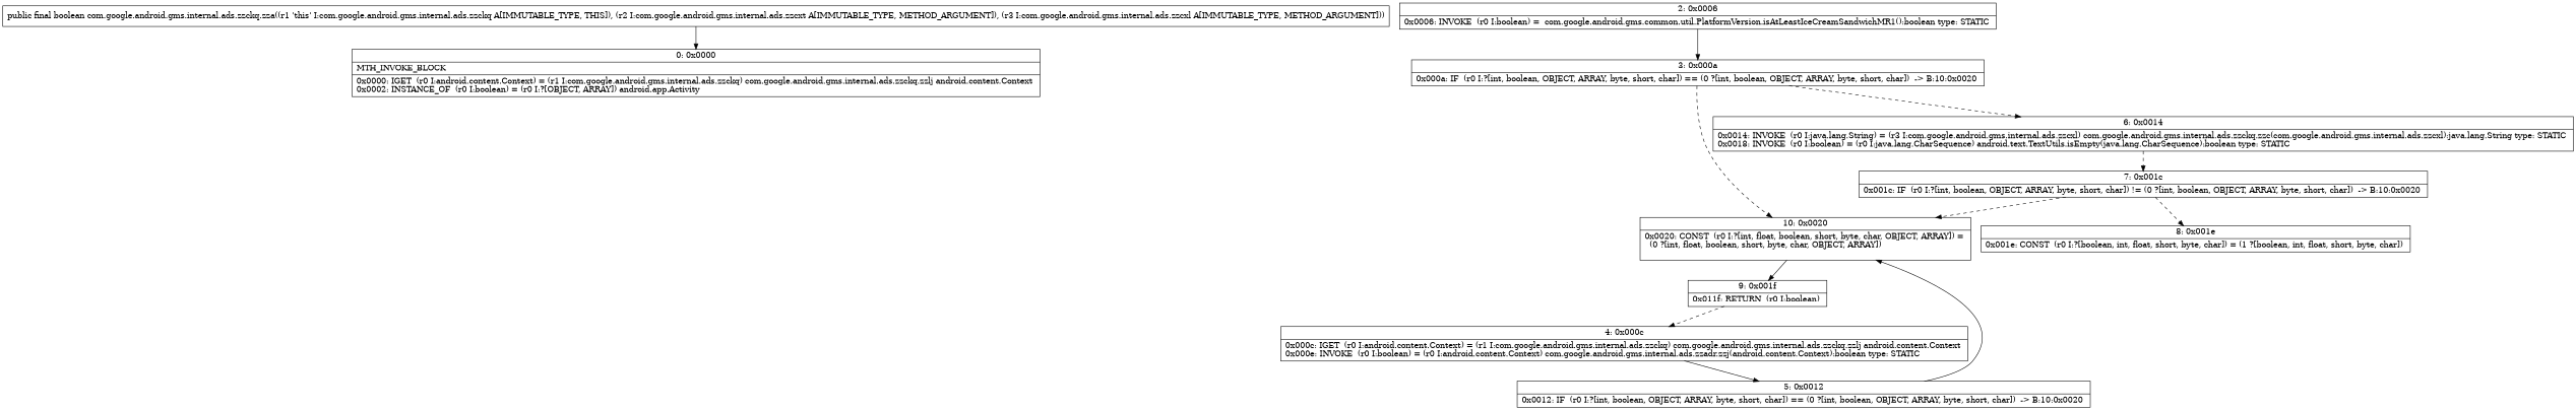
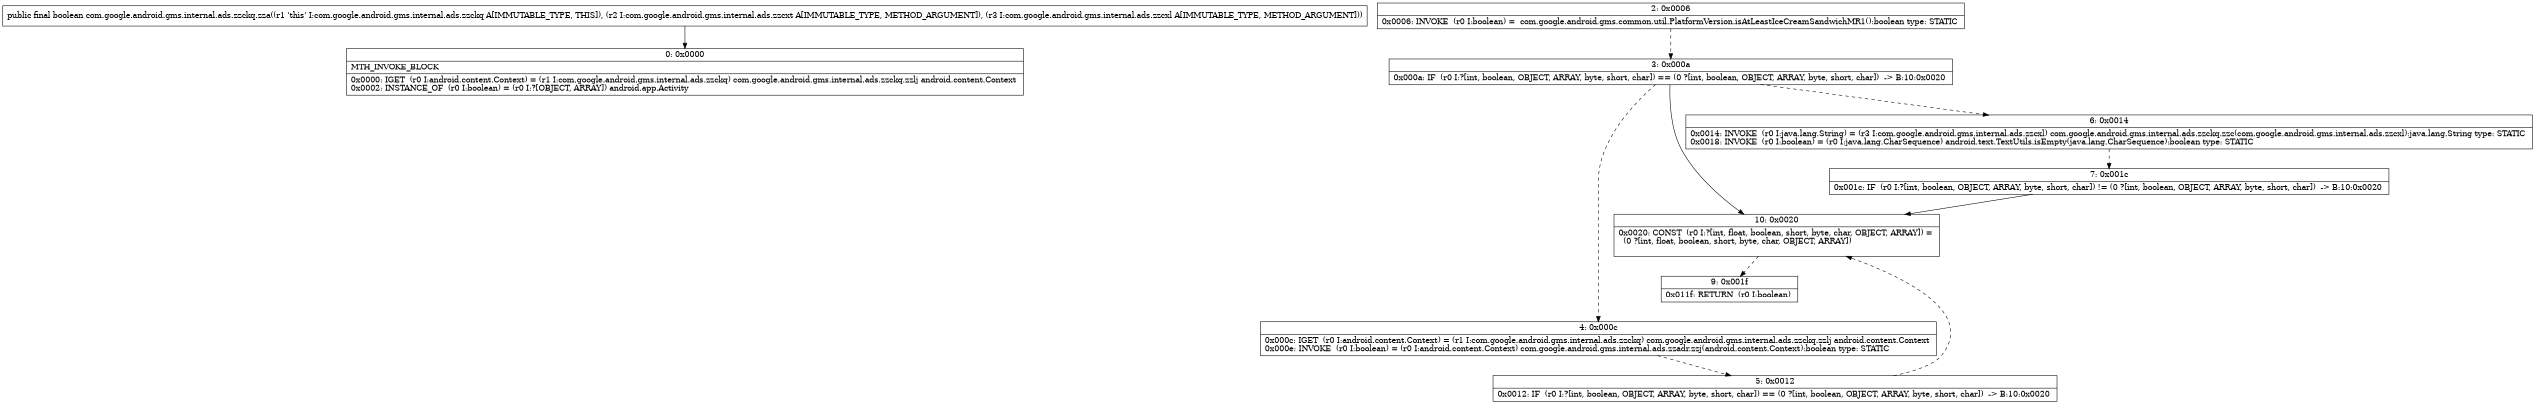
  digraph {
    node [shape=record]
    n1 [label="{0\:\ 0x0000|MTH_INVOKE_BLOCK\l|0x0000: IGET  (r0 I:android.content.Context) = (r1 I:com.google.android.gms.internal.ads.zzckq) com.google.android.gms.internal.ads.zzckq.zzlj android.content.Context \l0x0002: INSTANCE_OF  (r0 I:boolean) = (r0 I:?[OBJECT, ARRAY]) android.app.Activity \l}"]
    n2 [label="{2\:\ 0x0006|0x0006: INVOKE  (r0 I:boolean) =  com.google.android.gms.common.util.PlatformVersion.isAtLeastIceCreamSandwichMR1():boolean type: STATIC \l}"]
    n3 [label="{3\:\ 0x000a|0x000a: IF  (r0 I:?[int, boolean, OBJECT, ARRAY, byte, short, char]) == (0 ?[int, boolean, OBJECT, ARRAY, byte, short, char])  \-\> B:10:0x0020 \l}"]
    n4 [label="{10\:\ 0x0020|0x0020: CONST  (r0 I:?[int, float, boolean, short, byte, char, OBJECT, ARRAY]) = \l  (0 ?[int, float, boolean, short, byte, char, OBJECT, ARRAY])\l \l}"]
    n5 [label="{9\:\ 0x001f|0x011f: RETURN  (r0 I:boolean) \l}"]
    n6 [label="{4\:\ 0x000c|0x000c: IGET  (r0 I:android.content.Context) = (r1 I:com.google.android.gms.internal.ads.zzckq) com.google.android.gms.internal.ads.zzckq.zzlj android.content.Context \l0x000e: INVOKE  (r0 I:boolean) = (r0 I:android.content.Context) com.google.android.gms.internal.ads.zzadr.zzj(android.content.Context):boolean type: STATIC \l}"]
    n7 [label="{6\:\ 0x0014|0x0014: INVOKE  (r0 I:java.lang.String) = (r3 I:com.google.android.gms.internal.ads.zzcxl) com.google.android.gms.internal.ads.zzckq.zzc(com.google.android.gms.internal.ads.zzcxl):java.lang.String type: STATIC \l0x0018: INVOKE  (r0 I:boolean) = (r0 I:java.lang.CharSequence) android.text.TextUtils.isEmpty(java.lang.CharSequence):boolean type: STATIC \l}"]
    n8 [label="{5\:\ 0x0012|0x0012: IF  (r0 I:?[int, boolean, OBJECT, ARRAY, byte, short, char]) == (0 ?[int, boolean, OBJECT, ARRAY, byte, short, char])  \-\> B:10:0x0020 \l}"]
    n9 [label="{7\:\ 0x001c|0x001c: IF  (r0 I:?[int, boolean, OBJECT, ARRAY, byte, short, char]) != (0 ?[int, boolean, OBJECT, ARRAY, byte, short, char])  \-\> B:10:0x0020 \l}"]
-   n10 [label="{8\:\ 0x001e|0x001e: CONST  (r0 I:?[boolean, int, float, short, byte, char]) = (1 ?[boolean, int, float, short, byte, char]) \l}"]
    n11 [label="{public final boolean com.google.android.gms.internal.ads.zzckq.zza((r1 'this' I:com.google.android.gms.internal.ads.zzckq A[IMMUTABLE_TYPE, THIS]), (r2 I:com.google.android.gms.internal.ads.zzcxt A[IMMUTABLE_TYPE, METHOD_ARGUMENT]), (r3 I:com.google.android.gms.internal.ads.zzcxl A[IMMUTABLE_TYPE, METHOD_ARGUMENT])) }"]
-   n2 -> n3
-   n3 -> n4 [style=dashed]
-   n5 -> n6 [style=dashed]
+   n2 -> n3 [style=dashed]
+   n3 -> n4
+   n3 -> n6 [style=dashed]
    n3 -> n7 [style=dashed]
-   n4 -> n5
-   n6 -> n8
+   n4 -> n5 [style=dashed]
+   n6 -> n8 [style=dashed]
    n7 -> n9 [style=dashed]
-   n8 -> n4
-   n9 -> n4 [style=dashed]
-   n9 -> n10 [style=dashed]
+   n8 -> n4 [style=dashed]
+   n9 -> n4
    n11 -> n1
  }
